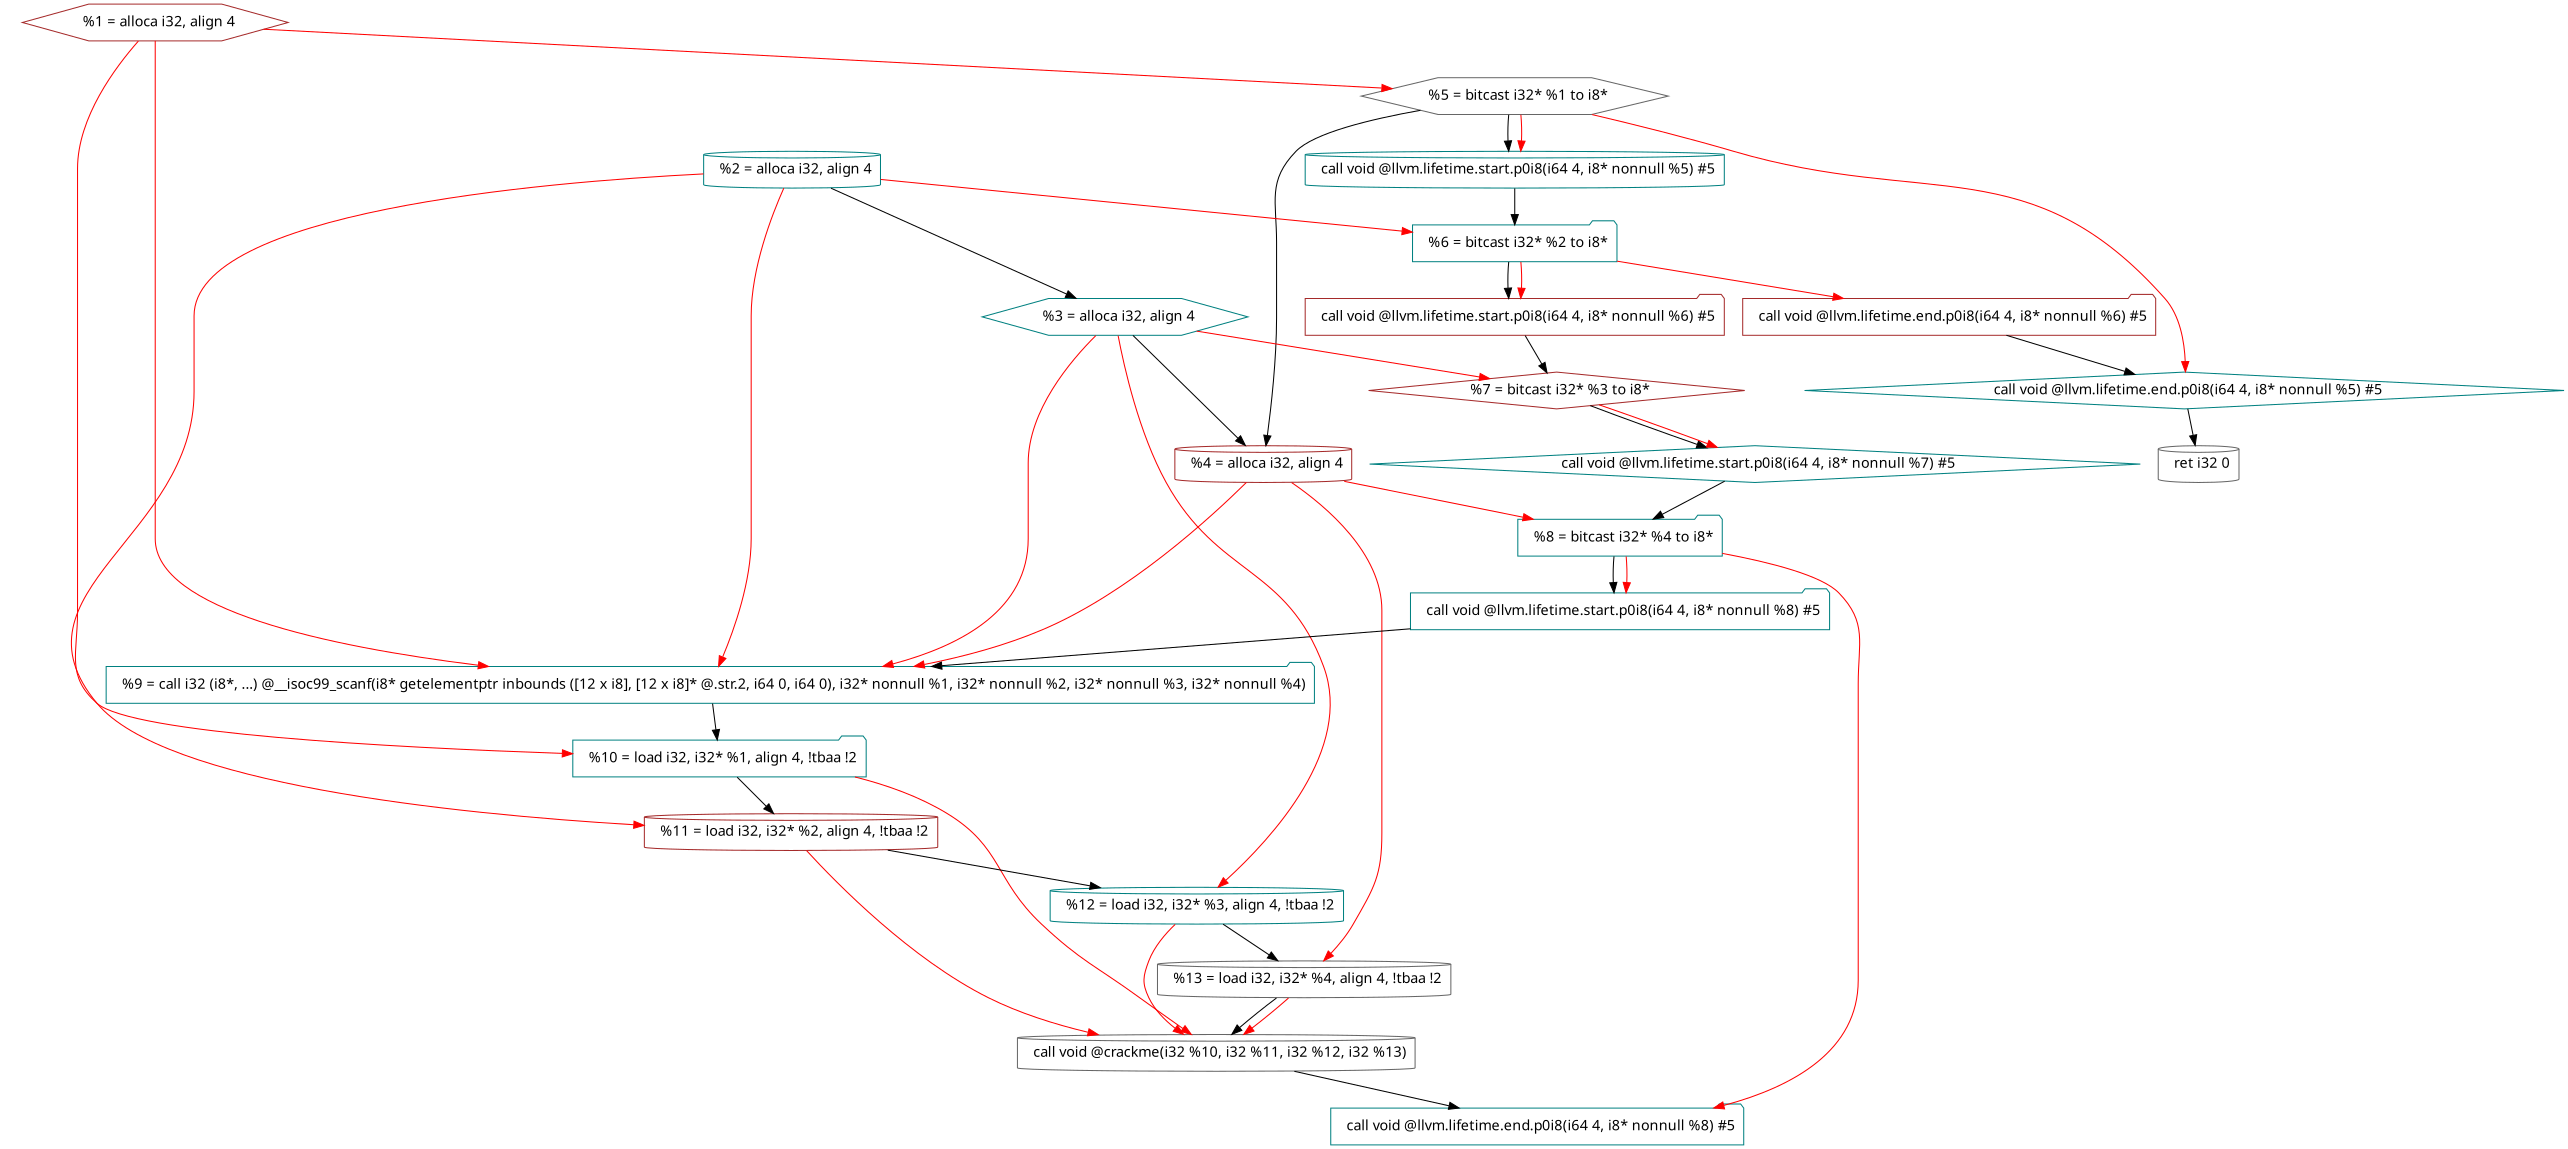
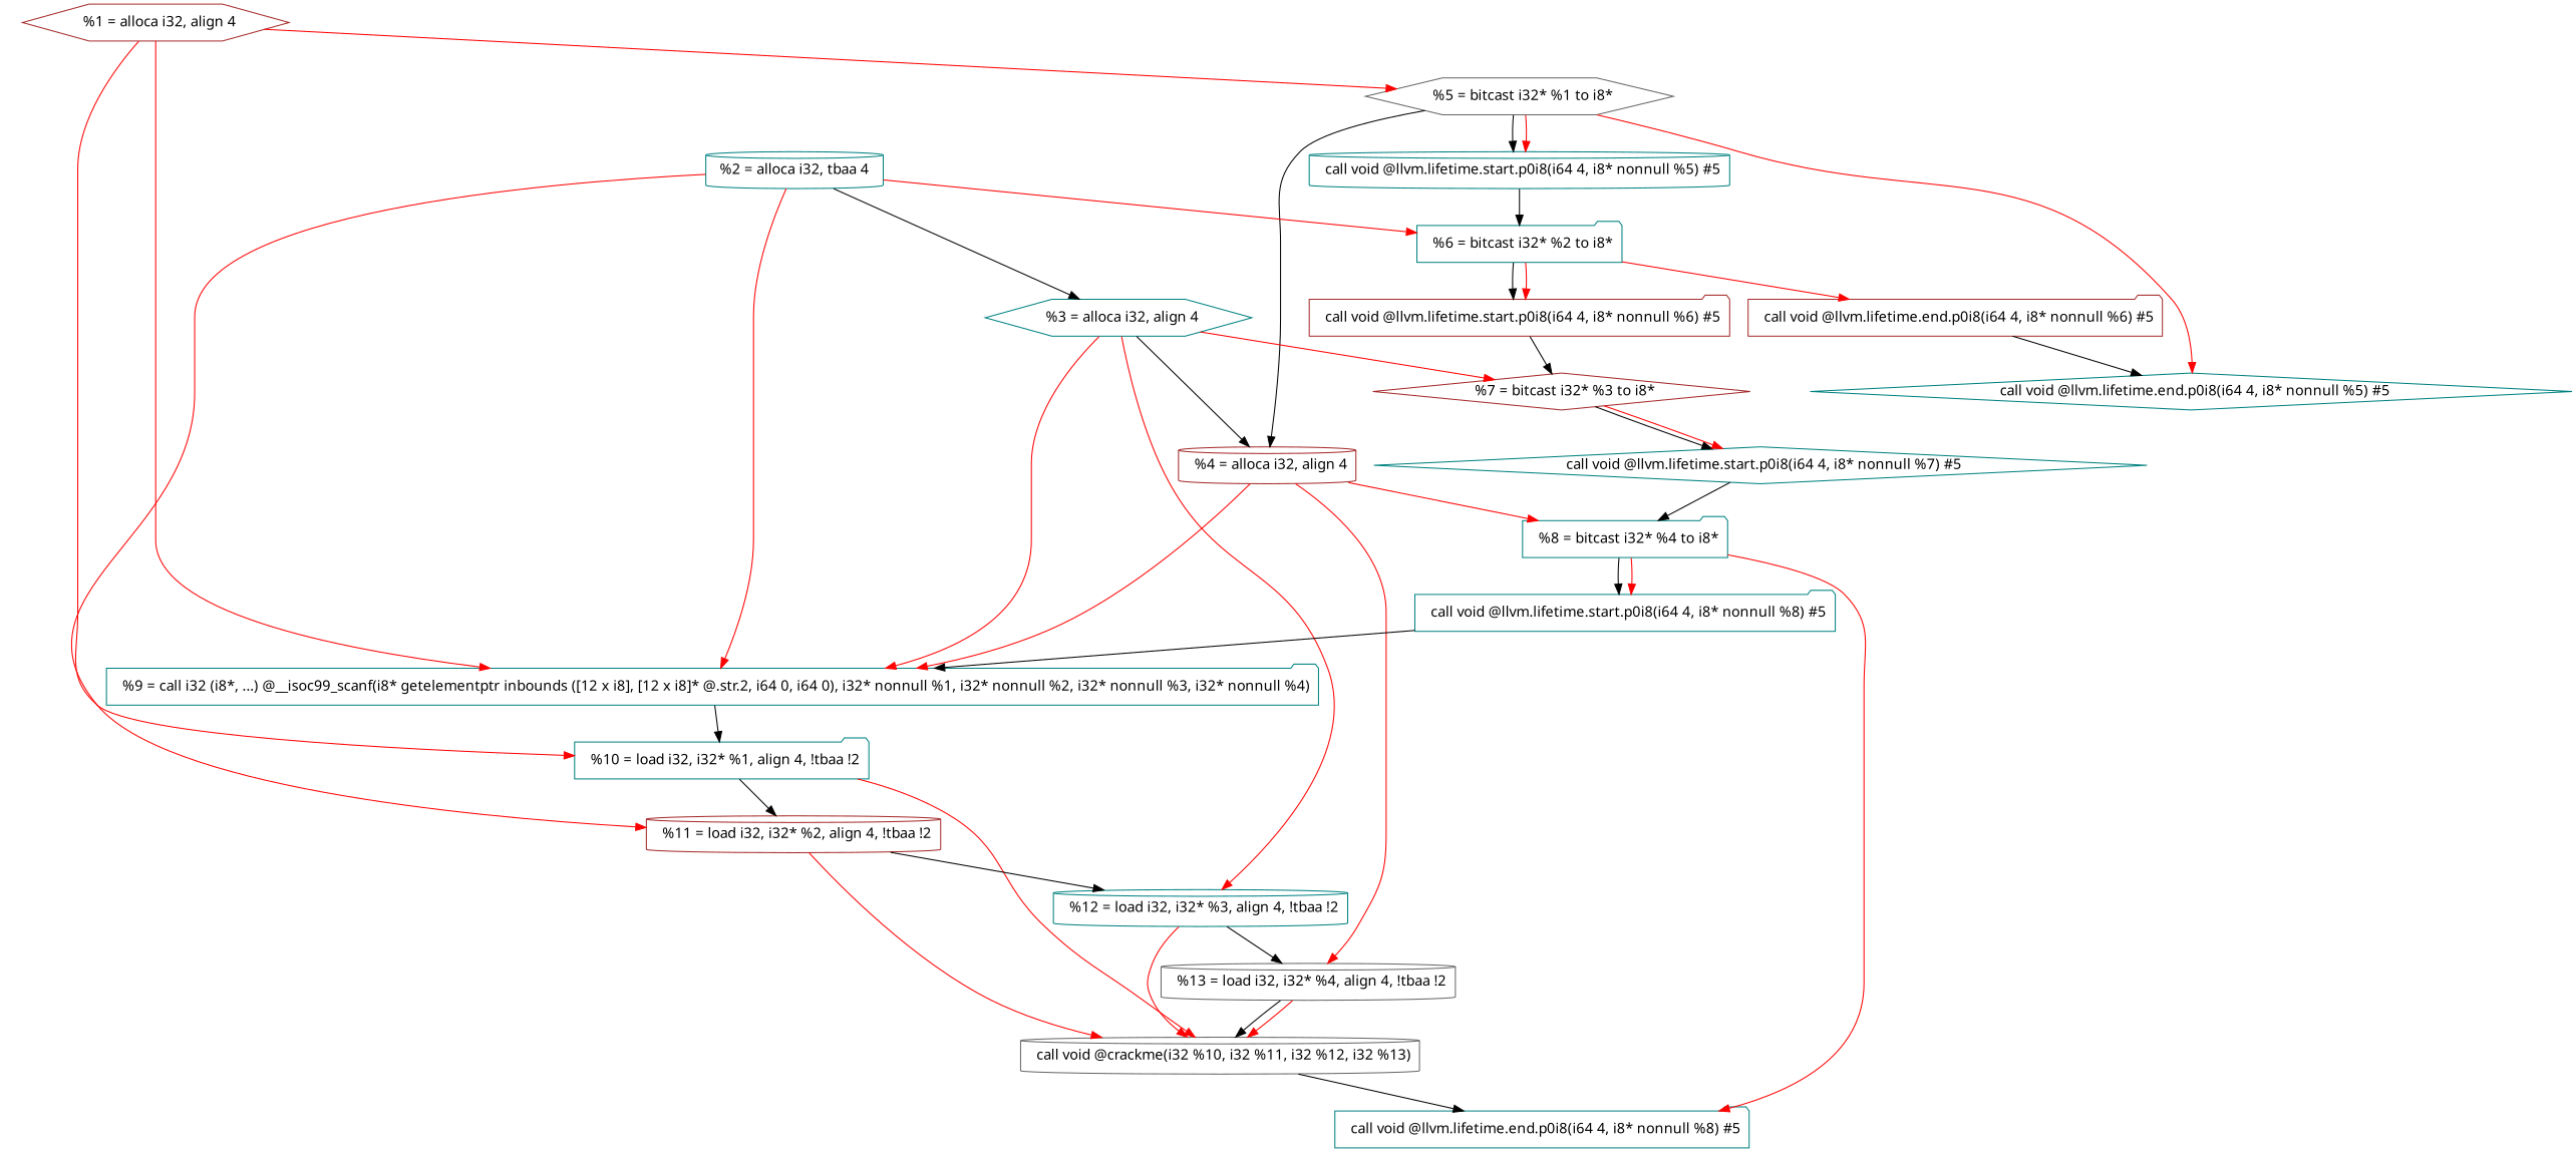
  digraph {
    fontname="Noto Sans"
    node [color=teal fontname="Noto Sans" shape=folder]
    edge [color=red fontname="Noto Sans"]
    n1 [color=brown label="  %1 = alloca i32, align 4" shape=hexagon]
    n2 [color=gray40 label="  %5 = bitcast i32* %1 to i8*" shape=hexagon]
    n3 [label="  %9 = call i32 (i8*, ...) @__isoc99_scanf(i8* getelementptr inbounds ([12 x i8], [12 x i8]* @.str.2, i64 0, i64 0), i32* nonnull %1, i32* nonnull %2, i32* nonnull %3, i32* nonnull %4)"]
    n4 [label="  %10 = load i32, i32* %1, align 4, !tbaa !2"]
-   n5 [label="  %2 = alloca i32, align 4" shape=cylinder]
+   n5 [label="%2 = alloca i32, tbaa 4" shape=cylinder]
    n6 [label="  %3 = alloca i32, align 4" shape=hexagon]
    n7 [label="  %6 = bitcast i32* %2 to i8*"]
    n8 [color=brown label="  %11 = load i32, i32* %2, align 4, !tbaa !2" shape=cylinder]
    n9 [color=brown label="  %4 = alloca i32, align 4" shape=cylinder]
    n10 [label="  call void @llvm.lifetime.start.p0i8(i64 4, i8* nonnull %5) #5" shape=cylinder]
    n11 [label="  call void @llvm.lifetime.end.p0i8(i64 4, i8* nonnull %5) #5" shape=diamond]
    n12 [color=gray40 label="  call void @crackme(i32 %10, i32 %11, i32 %12, i32 %13)" shape=cylinder]
    n13 [color=brown label="  %7 = bitcast i32* %3 to i8*" shape=diamond]
    n14 [label="  %12 = load i32, i32* %3, align 4, !tbaa !2" shape=cylinder]
    n15 [color=brown label="  call void @llvm.lifetime.start.p0i8(i64 4, i8* nonnull %6) #5"]
    n16 [color=brown label="  call void @llvm.lifetime.end.p0i8(i64 4, i8* nonnull %6) #5"]
    n17 [label="  %8 = bitcast i32* %4 to i8*"]
    n18 [color=gray40 label="  %13 = load i32, i32* %4, align 4, !tbaa !2" shape=cylinder]
    n19 [label="  call void @llvm.lifetime.start.p0i8(i64 4, i8* nonnull %7) #5" shape=diamond]
    n20 [label="  call void @llvm.lifetime.start.p0i8(i64 4, i8* nonnull %8) #5"]
    n21 [label="  call void @llvm.lifetime.end.p0i8(i64 4, i8* nonnull %8) #5"]
-   n22 [color=gray40 label="  ret i32 0" shape=cylinder]
    n1 -> n2
    n1 -> n3
    n1 -> n4
    n2 -> n9 [color=""]
    n2 -> n10 [color=""]
    n2 -> n10
    n2 -> n11
    n3 -> n4 [color=""]
    n4 -> n8 [color=""]
    n4 -> n12
    n5 -> n3
    n5 -> n6 [color=""]
    n5 -> n7
    n5 -> n8
    n6 -> n3
    n6 -> n9 [color=""]
    n6 -> n13
    n6 -> n14
    n7 -> n15 [color=""]
    n7 -> n15
    n7 -> n16
    n8 -> n12
    n8 -> n14 [color=""]
    n9 -> n3
    n9 -> n17
    n9 -> n18
    n10 -> n7 [color=""]
-   n11 -> n22 [color=""]
    n12 -> n21 [color=""]
    n13 -> n19 [color=""]
    n13 -> n19
    n14 -> n12
    n14 -> n18 [color=""]
    n15 -> n13 [color=""]
    n16 -> n11 [color=""]
    n17 -> n20 [color=""]
    n17 -> n20
    n17 -> n21
    n18 -> n12 [color=""]
    n18 -> n12
    n19 -> n17 [color=""]
    n20 -> n3 [color=""]
  }
